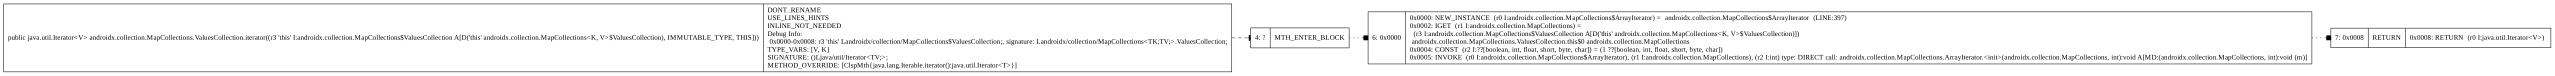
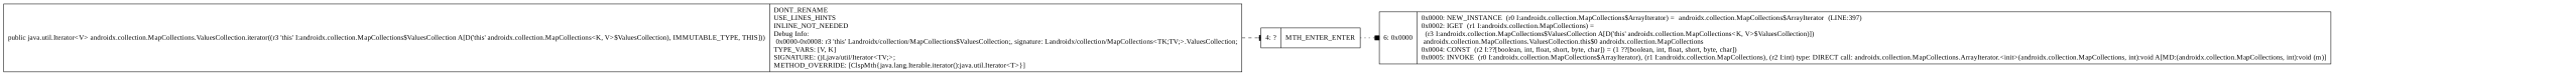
  digraph {
    fontname="Liberation Serif"
    rankdir=LR
    node [color=black fontname="Liberation Serif" shape=record]
    edge [arrowhead=box fontname="Liberation Serif" style=dotted]
-   n1 [label="{4\:\ ?|MTH_ENTER_BLOCK\l}"]
+   n1 [label="{4\:\ ?|MTH_ENTER_ENTER\l}"]
    n2 [label="{6\:\ 0x0000|0x0000: NEW_INSTANCE  (r0 I:androidx.collection.MapCollections$ArrayIterator) =  androidx.collection.MapCollections$ArrayIterator  (LINE:397)\l0x0002: IGET  (r1 I:androidx.collection.MapCollections) = \l  (r3 I:androidx.collection.MapCollections$ValuesCollection A[D('this' androidx.collection.MapCollections\<K, V\>$ValuesCollection)])\l androidx.collection.MapCollections.ValuesCollection.this$0 androidx.collection.MapCollections \l0x0004: CONST  (r2 I:??[boolean, int, float, short, byte, char]) = (1 ??[boolean, int, float, short, byte, char]) \l0x0005: INVOKE  (r0 I:androidx.collection.MapCollections$ArrayIterator), (r1 I:androidx.collection.MapCollections), (r2 I:int) type: DIRECT call: androidx.collection.MapCollections.ArrayIterator.\<init\>(androidx.collection.MapCollections, int):void A[MD:(androidx.collection.MapCollections, int):void (m)]\l}"]
-   n3 [label="{7\:\ 0x0008|RETURN\l|0x0008: RETURN  (r0 I:java.util.Iterator\<V\>) \l}"]
    n4 [label="{public java.util.Iterator\<V\> androidx.collection.MapCollections.ValuesCollection.iterator((r3 'this' I:androidx.collection.MapCollections$ValuesCollection A[D('this' androidx.collection.MapCollections\<K, V\>$ValuesCollection), IMMUTABLE_TYPE, THIS]))  | DONT_RENAME\lUSE_LINES_HINTS\lINLINE_NOT_NEEDED\lDebug Info:\l  0x0000\-0x0008: r3 'this' Landroidx\/collection\/MapCollections$ValuesCollection;, signature: Landroidx\/collection\/MapCollections\<TK;TV;\>.ValuesCollection;\lTYPE_VARS: [V, K]\lSIGNATURE: ()Ljava\/util\/Iterator\<TV;\>;\lMETHOD_OVERRIDE: [ClspMth\{java.lang.Iterable.iterator():java.util.Iterator\<T\>\}]\l}"]
    n1 -> n2
-   n2 -> n3
    n4 -> n1 [arrowhead=tee style=dashed]
  }
